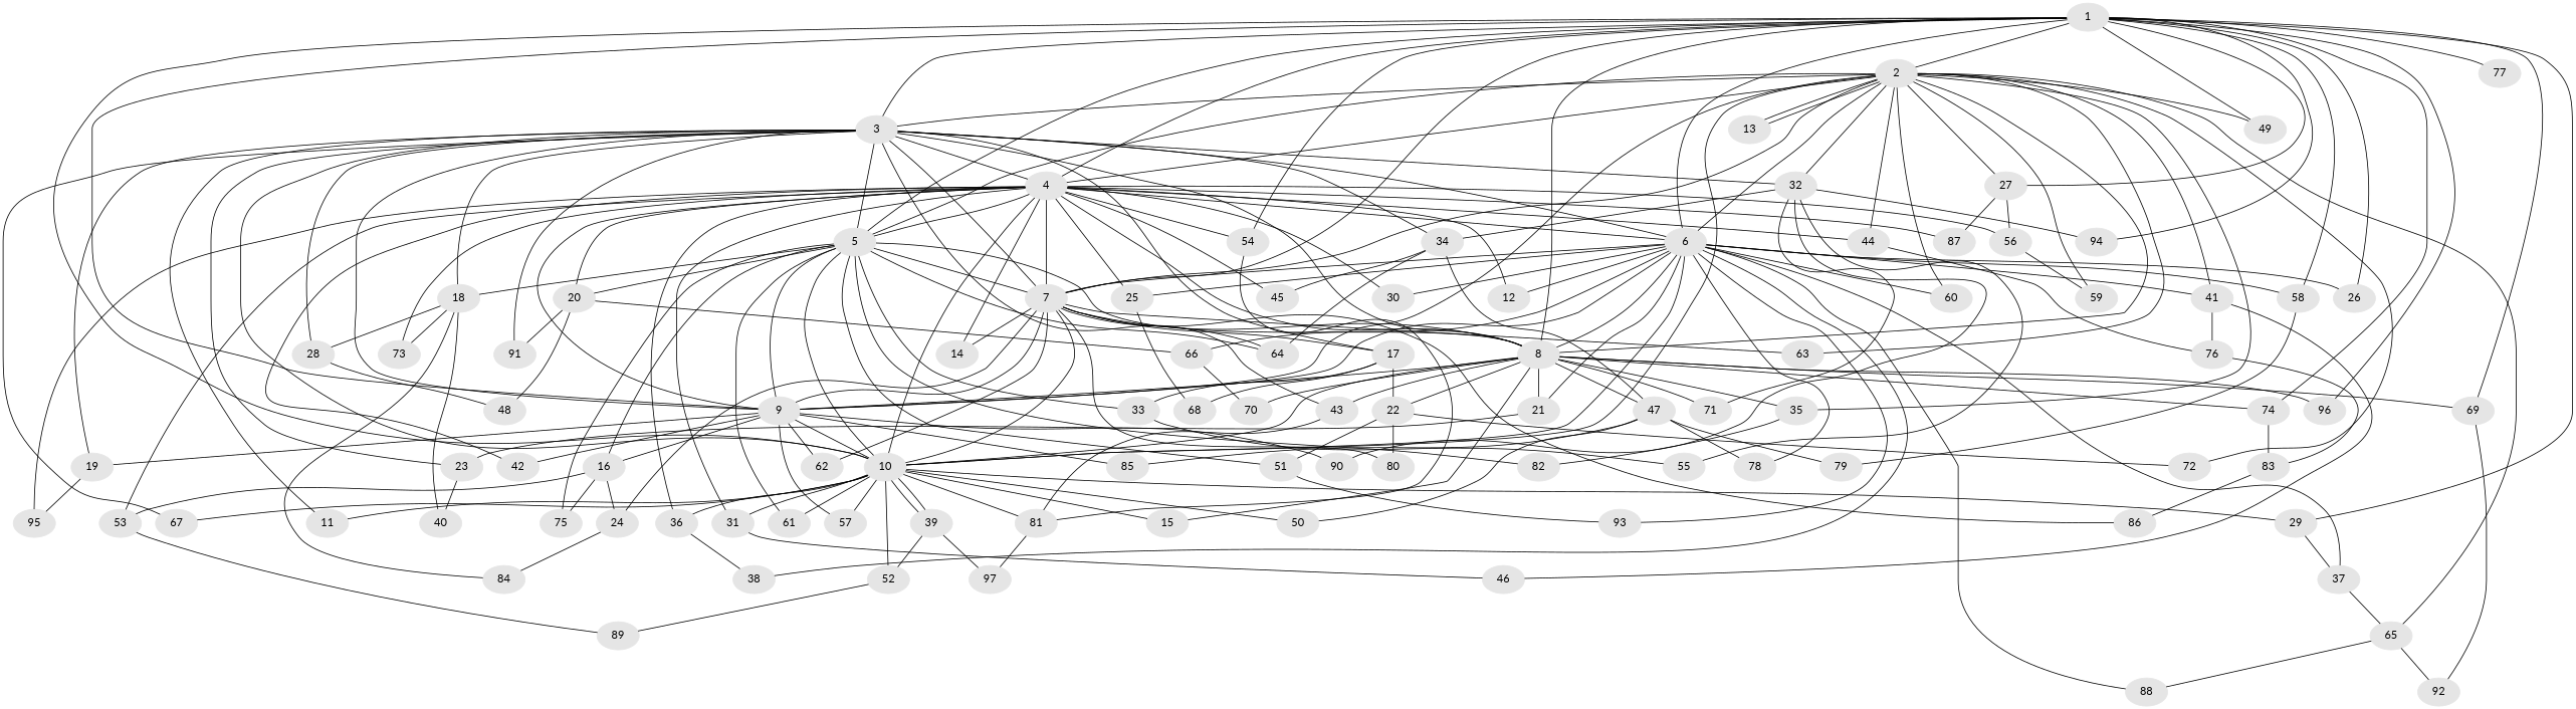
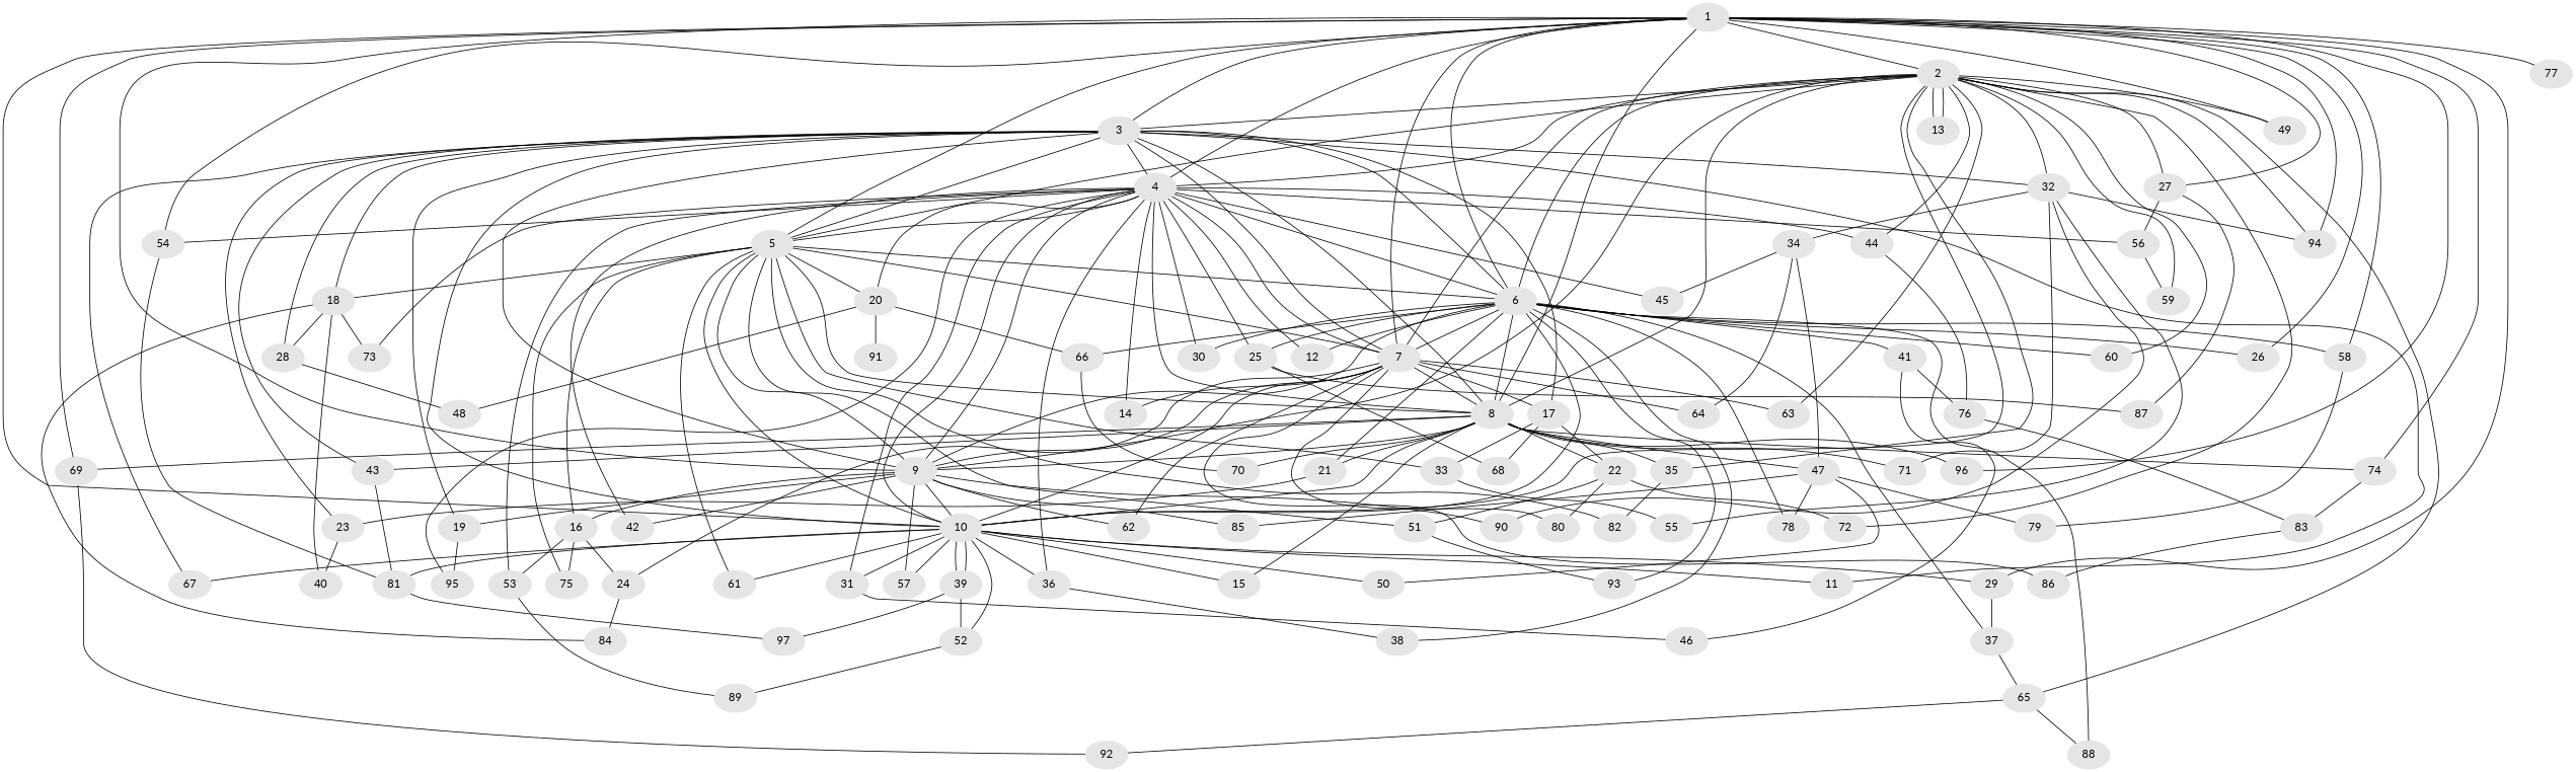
  graph {
    fontname=Lato
    node [color=gray90 fontname=Lato style=filled]
    edge [fontname=Lato]
    1
    2
    3
    4
    5
    6
    7
    8
    9
    10
    26
    27
    29
    49
    54
    58
    69
    74
    77
    94
    96
    13
    32
    35
    41
    44
    59
    60
    63
    65
    72
    11
    17
    18
    19
    23
    28
    34
    43
    67
    91
    12
    14
    20
    25
    30
    31
    36
    42
    45
    53
    56
    73
    87
    95
    16
    33
    51
    61
    75
    82
    21
    37
    38
    66
    78
    88
    93
    24
    62
    64
    80
    86
    15
    22
    47
    70
    71
    57
    85
    90
    39
    50
    52
    81
    79
    92
    83
    55
    46
    76
    68
    40
    84
    48
    89
    97
    1 -- 2
    1 -- 3
    1 -- 4
    1 -- 5
    1 -- 6
    1 -- 7
    1 -- 8
    1 -- 9
    1 -- 10
    1 -- 26
    1 -- 27
    1 -- 29
    1 -- 49
    1 -- 54
    1 -- 58
    1 -- 69
    1 -- 74
    1 -- 77
    1 -- 94
    1 -- 96
    2 -- 3
    2 -- 4
    2 -- 5
    2 -- 6
    2 -- 7
    2 -- 8
    2 -- 9
    2 -- 10
    2 -- 27
    2 -- 49
    2 -- 13
    2 -- 13
    2 -- 32
    2 -- 35
-   2 -- 41
+   2 -- 94
    2 -- 44
    2 -- 59
    2 -- 60
    2 -- 63
    2 -- 65
    2 -- 72
    3 -- 4
    3 -- 5
    3 -- 6
    3 -- 7
    3 -- 8
    3 -- 9
    3 -- 10
    3 -- 32
    3 -- 11
    3 -- 17
    3 -- 18
    3 -- 19
    3 -- 23
    3 -- 28
-   3 -- 34
    3 -- 43
    3 -- 67
-   3 -- 91
    4 -- 5
    4 -- 6
    4 -- 7
    4 -- 8
    4 -- 9
    4 -- 10
    4 -- 54
    4 -- 44
    4 -- 12
    4 -- 14
    4 -- 20
    4 -- 25
    4 -- 30
    4 -- 31
    4 -- 36
    4 -- 42
    4 -- 45
    4 -- 53
    4 -- 56
    4 -- 73
-   4 -- 87
+   25 -- 87
    4 -- 95
-   5 -- 64
+   5 -- 6
    5 -- 7
    5 -- 8
    5 -- 9
    5 -- 10
    5 -- 18
    5 -- 20
    5 -- 16
    5 -- 33
    5 -- 51
    5 -- 61
    5 -- 75
    5 -- 82
    6 -- 7
    6 -- 8
    6 -- 9
    6 -- 10
    6 -- 26
    6 -- 58
    6 -- 41
    6 -- 60
    6 -- 12
    6 -- 25
    6 -- 30
    6 -- 21
    6 -- 37
    6 -- 38
    6 -- 66
    6 -- 78
    6 -- 88
    6 -- 93
    7 -- 8
    7 -- 9
    7 -- 10
    7 -- 63
    7 -- 17
    7 -- 14
    7 -- 24
    7 -- 62
    7 -- 64
    7 -- 80
    7 -- 86
    8 -- 9
    8 -- 10
    8 -- 69
    8 -- 74
    8 -- 96
    8 -- 35
    8 -- 43
    8 -- 21
    8 -- 15
    8 -- 22
    8 -- 47
    8 -- 70
    8 -- 71
    9 -- 10
    9 -- 19
    9 -- 42
    9 -- 16
    9 -- 62
    9 -- 57
    9 -- 85
    9 -- 90
    10 -- 29
    10 -- 11
    10 -- 67
    10 -- 31
    10 -- 36
    10 -- 61
    10 -- 15
    10 -- 57
    10 -- 39
    10 -- 39
    10 -- 50
    10 -- 52
    10 -- 81
    27 -- 56
    27 -- 87
    29 -- 37
    54 -- 81
    58 -- 79
    69 -- 92
    74 -- 83
    32 -- 94
    32 -- 34
    32 -- 71
    32 -- 90
    32 -- 55
    35 -- 82
    41 -- 46
    41 -- 76
    44 -- 76
    65 -- 88
    65 -- 92
    17 -- 33
    17 -- 22
    17 -- 68
    18 -- 28
    18 -- 73
    18 -- 40
    18 -- 84
    19 -- 95
    23 -- 40
    28 -- 48
    34 -- 45
    34 -- 64
    34 -- 47
    43 -- 81
    20 -- 91
    20 -- 66
    20 -- 48
    25 -- 68
    31 -- 46
    36 -- 38
    53 -- 89
    56 -- 59
    16 -- 53
    16 -- 75
    16 -- 24
    33 -- 55
    51 -- 93
    21 -- 23
    37 -- 65
    66 -- 70
    24 -- 84
    22 -- 72
    22 -- 51
    22 -- 80
    47 -- 78
    47 -- 85
    47 -- 50
    47 -- 79
    39 -- 52
    39 -- 97
    52 -- 89
    81 -- 97
    83 -- 86
    76 -- 83
  }
